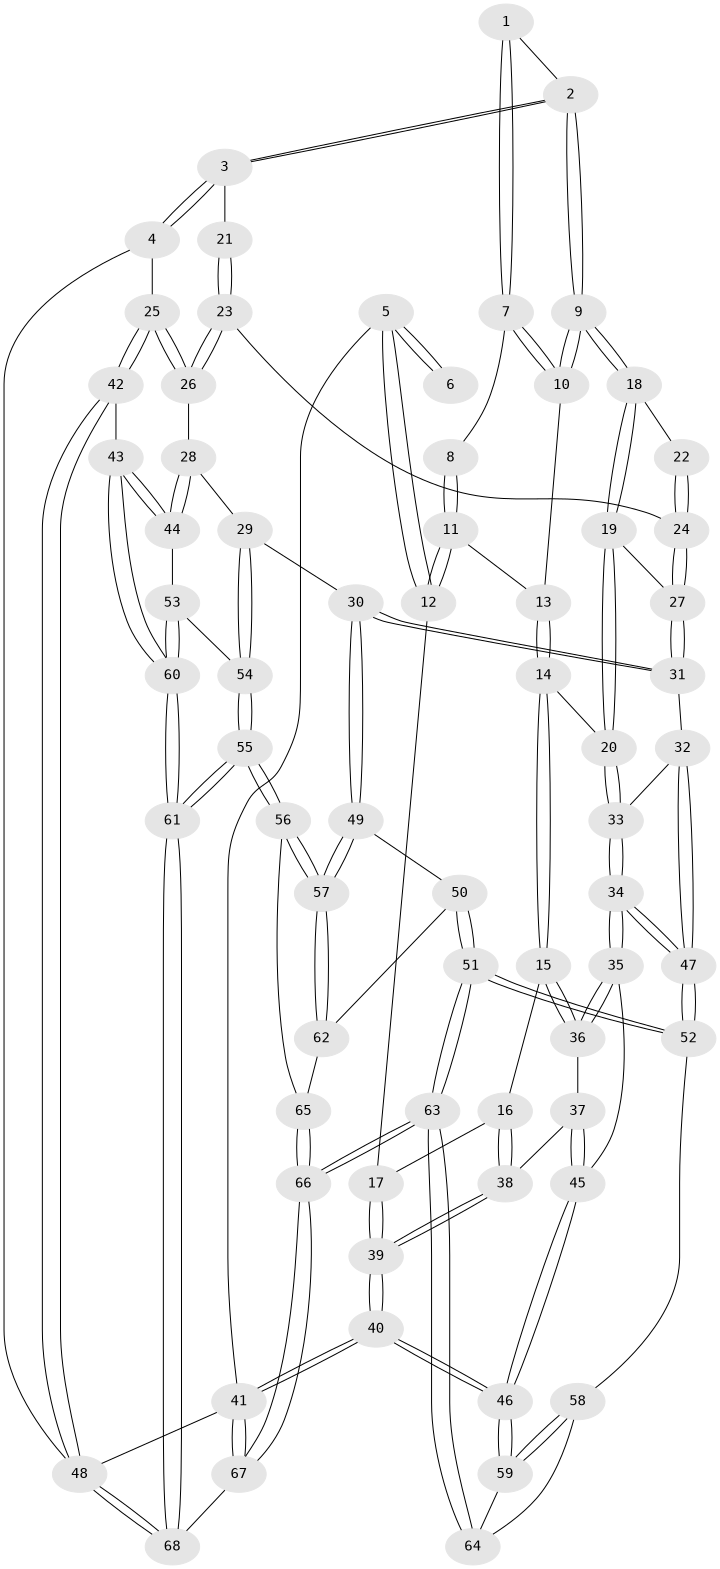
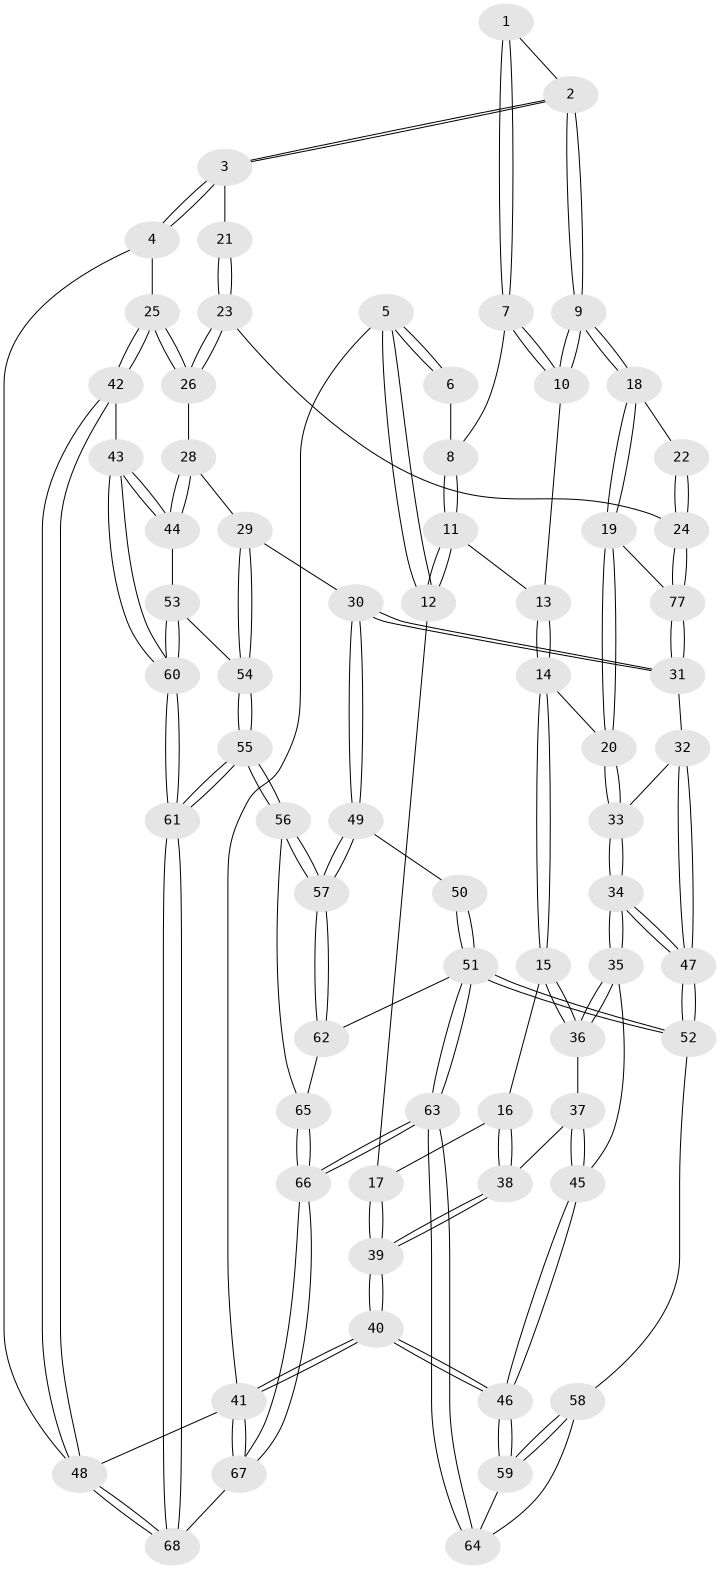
  graph {
    fontname="DejaVu Sans Mono"
    node [color=gray90 fontname="DejaVu Sans Mono" style=filled]
    edge [fontname="DejaVu Sans Mono"]
    1
    2
    7
    3
    9
    8
    10
    4
    21
    18
    25
    48
    23
    5
    6
    12
    41
    26
    42
    68
    17
    67
    11
    13
    19
    22
    14
    39
    15
    20
    16
    36
    33
    38
    37
    40
-   27
+   27 [label=77]
    24
    31
    34
    28
    43
    29
    44
    32
    30
    54
    53
    49
    55
    50
    57
    47
    52
    35
    45
    46
    59
    60
    61
    64
    58
    51
    62
    63
    65
    66
    56
    1 -- 2
    1 -- 7
    1 -- 7
    2 -- 3
    2 -- 3
    2 -- 9
    2 -- 9
    7 -- 8
    7 -- 10
    7 -- 10
    3 -- 4
    3 -- 4
    3 -- 21
    9 -- 10
    9 -- 10
    9 -- 18
    9 -- 18
    8 -- 11
    8 -- 11
    10 -- 13
    4 -- 25
    4 -- 48
    21 -- 23
    21 -- 23
    18 -- 19
    18 -- 19
    18 -- 22
    25 -- 26
    25 -- 26
    25 -- 42
    25 -- 42
    48 -- 68
    48 -- 68
    23 -- 26
    23 -- 26
    23 -- 24
    5 -- 6
    5 -- 6
    5 -- 12
    5 -- 12
    5 -- 41
+   6 -- 8
    12 -- 17
    41 -- 48
    41 -- 67
    41 -- 67
    26 -- 28
    42 -- 48
    42 -- 48
    42 -- 43
    17 -- 39
    17 -- 39
    67 -- 68
    11 -- 12
    11 -- 12
    11 -- 13
    13 -- 14
    13 -- 14
    19 -- 20
    19 -- 20
    19 -- 27
    22 -- 24
    22 -- 24
    14 -- 15
    14 -- 15
    14 -- 20
    39 -- 40
    39 -- 40
    15 -- 16
    15 -- 36
    15 -- 36
    20 -- 33
    20 -- 33
    16 -- 17
    16 -- 38
    16 -- 38
    36 -- 37
    33 -- 34
    33 -- 34
    38 -- 39
    38 -- 39
    37 -- 38
    37 -- 45
    37 -- 45
    40 -- 41
    40 -- 41
    40 -- 46
    40 -- 46
    27 -- 31
    27 -- 31
    24 -- 27
    24 -- 27
    31 -- 32
    34 -- 47
    34 -- 47
    34 -- 35
    34 -- 35
    28 -- 29
    28 -- 44
    28 -- 44
    43 -- 44
    43 -- 44
    43 -- 60
    43 -- 60
    29 -- 30
    29 -- 54
    29 -- 54
    44 -- 53
    32 -- 33
    32 -- 47
    32 -- 47
    30 -- 31
    30 -- 31
    30 -- 49
    30 -- 49
    54 -- 55
    54 -- 55
    53 -- 54
    53 -- 60
    53 -- 60
    49 -- 50
    49 -- 57
    49 -- 57
    55 -- 61
    55 -- 61
    55 -- 56
    55 -- 56
    50 -- 51
    50 -- 51
-   50 -- 62
+   51 -- 62
    57 -- 62
    57 -- 62
    47 -- 52
    47 -- 52
    52 -- 58
    35 -- 36
    35 -- 36
    35 -- 45
    45 -- 46
    45 -- 46
    46 -- 59
    46 -- 59
    59 -- 64
    60 -- 61
    60 -- 61
    61 -- 68
    61 -- 68
    58 -- 59
    58 -- 59
    58 -- 64
    51 -- 52
    51 -- 52
    51 -- 63
    51 -- 63
    62 -- 65
    63 -- 64
    63 -- 64
    63 -- 66
    63 -- 66
    65 -- 66
    65 -- 66
    66 -- 67
    66 -- 67
    56 -- 57
    56 -- 57
    56 -- 65
  }
